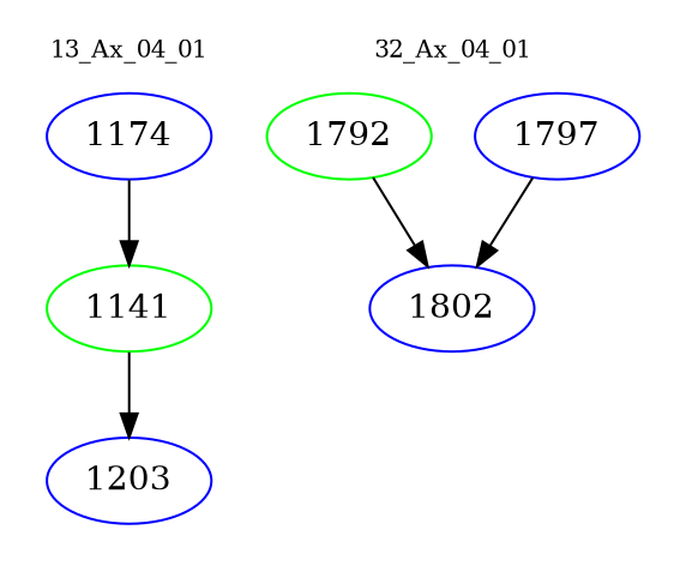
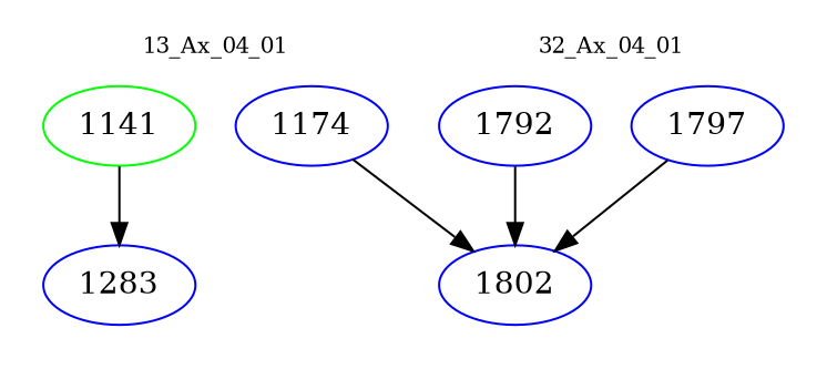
  digraph {
    node [color=blue]
    edge [color=black]
    n1 [label=1174]
    n2 [color=green label=1141]
-   n3 [label=1203]
+   n3 [label=1283]
    n4 [label=1797]
-   n5 [color=green label=1792]
+   n5 [label=1792]
    n6 [label=1802]
    subgraph cluster_1 {
      color=white
      fontsize=10
      label="13_Ax_04_01"
      n1
      n2
      n3
    }
    subgraph cluster_2 {
      color=white
      fontsize=10
      label="32_Ax_04_01"
      n4
      n5
      n6
    }
-   n1 -> n2
+   n1 -> n6
    n2 -> n3
    n4 -> n6
    n5 -> n6
  }
